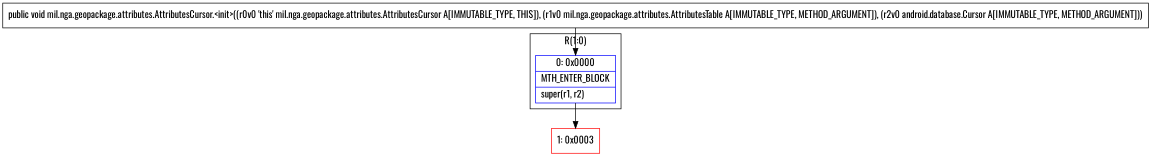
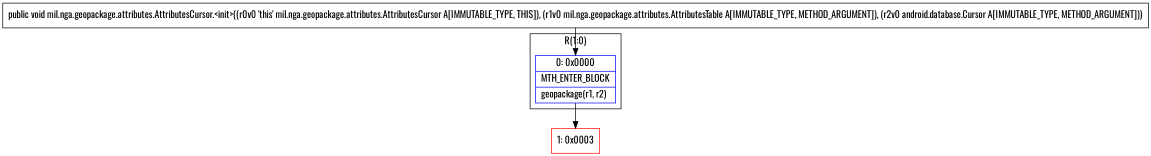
  digraph {
    fontname=Oswald
    node [shape=record fontname=Oswald]
    edge [fontname=Oswald]
-   n1 [color=blue label="{0\:\ 0x0000|MTH_ENTER_BLOCK\l|super(r1, r2)\l}"]
+   n1 [color=blue label="{0\:\ 0x0000|MTH_ENTER_BLOCK\l|geopackage(r1, r2)\l}"]
    n2 [color=red label="{1\:\ 0x0003}"]
    n3 [label="{public void mil.nga.geopackage.attributes.AttributesCursor.\<init\>((r0v0 'this' mil.nga.geopackage.attributes.AttributesCursor A[IMMUTABLE_TYPE, THIS]), (r1v0 mil.nga.geopackage.attributes.AttributesTable A[IMMUTABLE_TYPE, METHOD_ARGUMENT]), (r2v0 android.database.Cursor A[IMMUTABLE_TYPE, METHOD_ARGUMENT])) }"]
    subgraph cluster_1 {
      label="R(1:0)"
      n1
    }
    n1 -> n2
    n3 -> n1
  }
